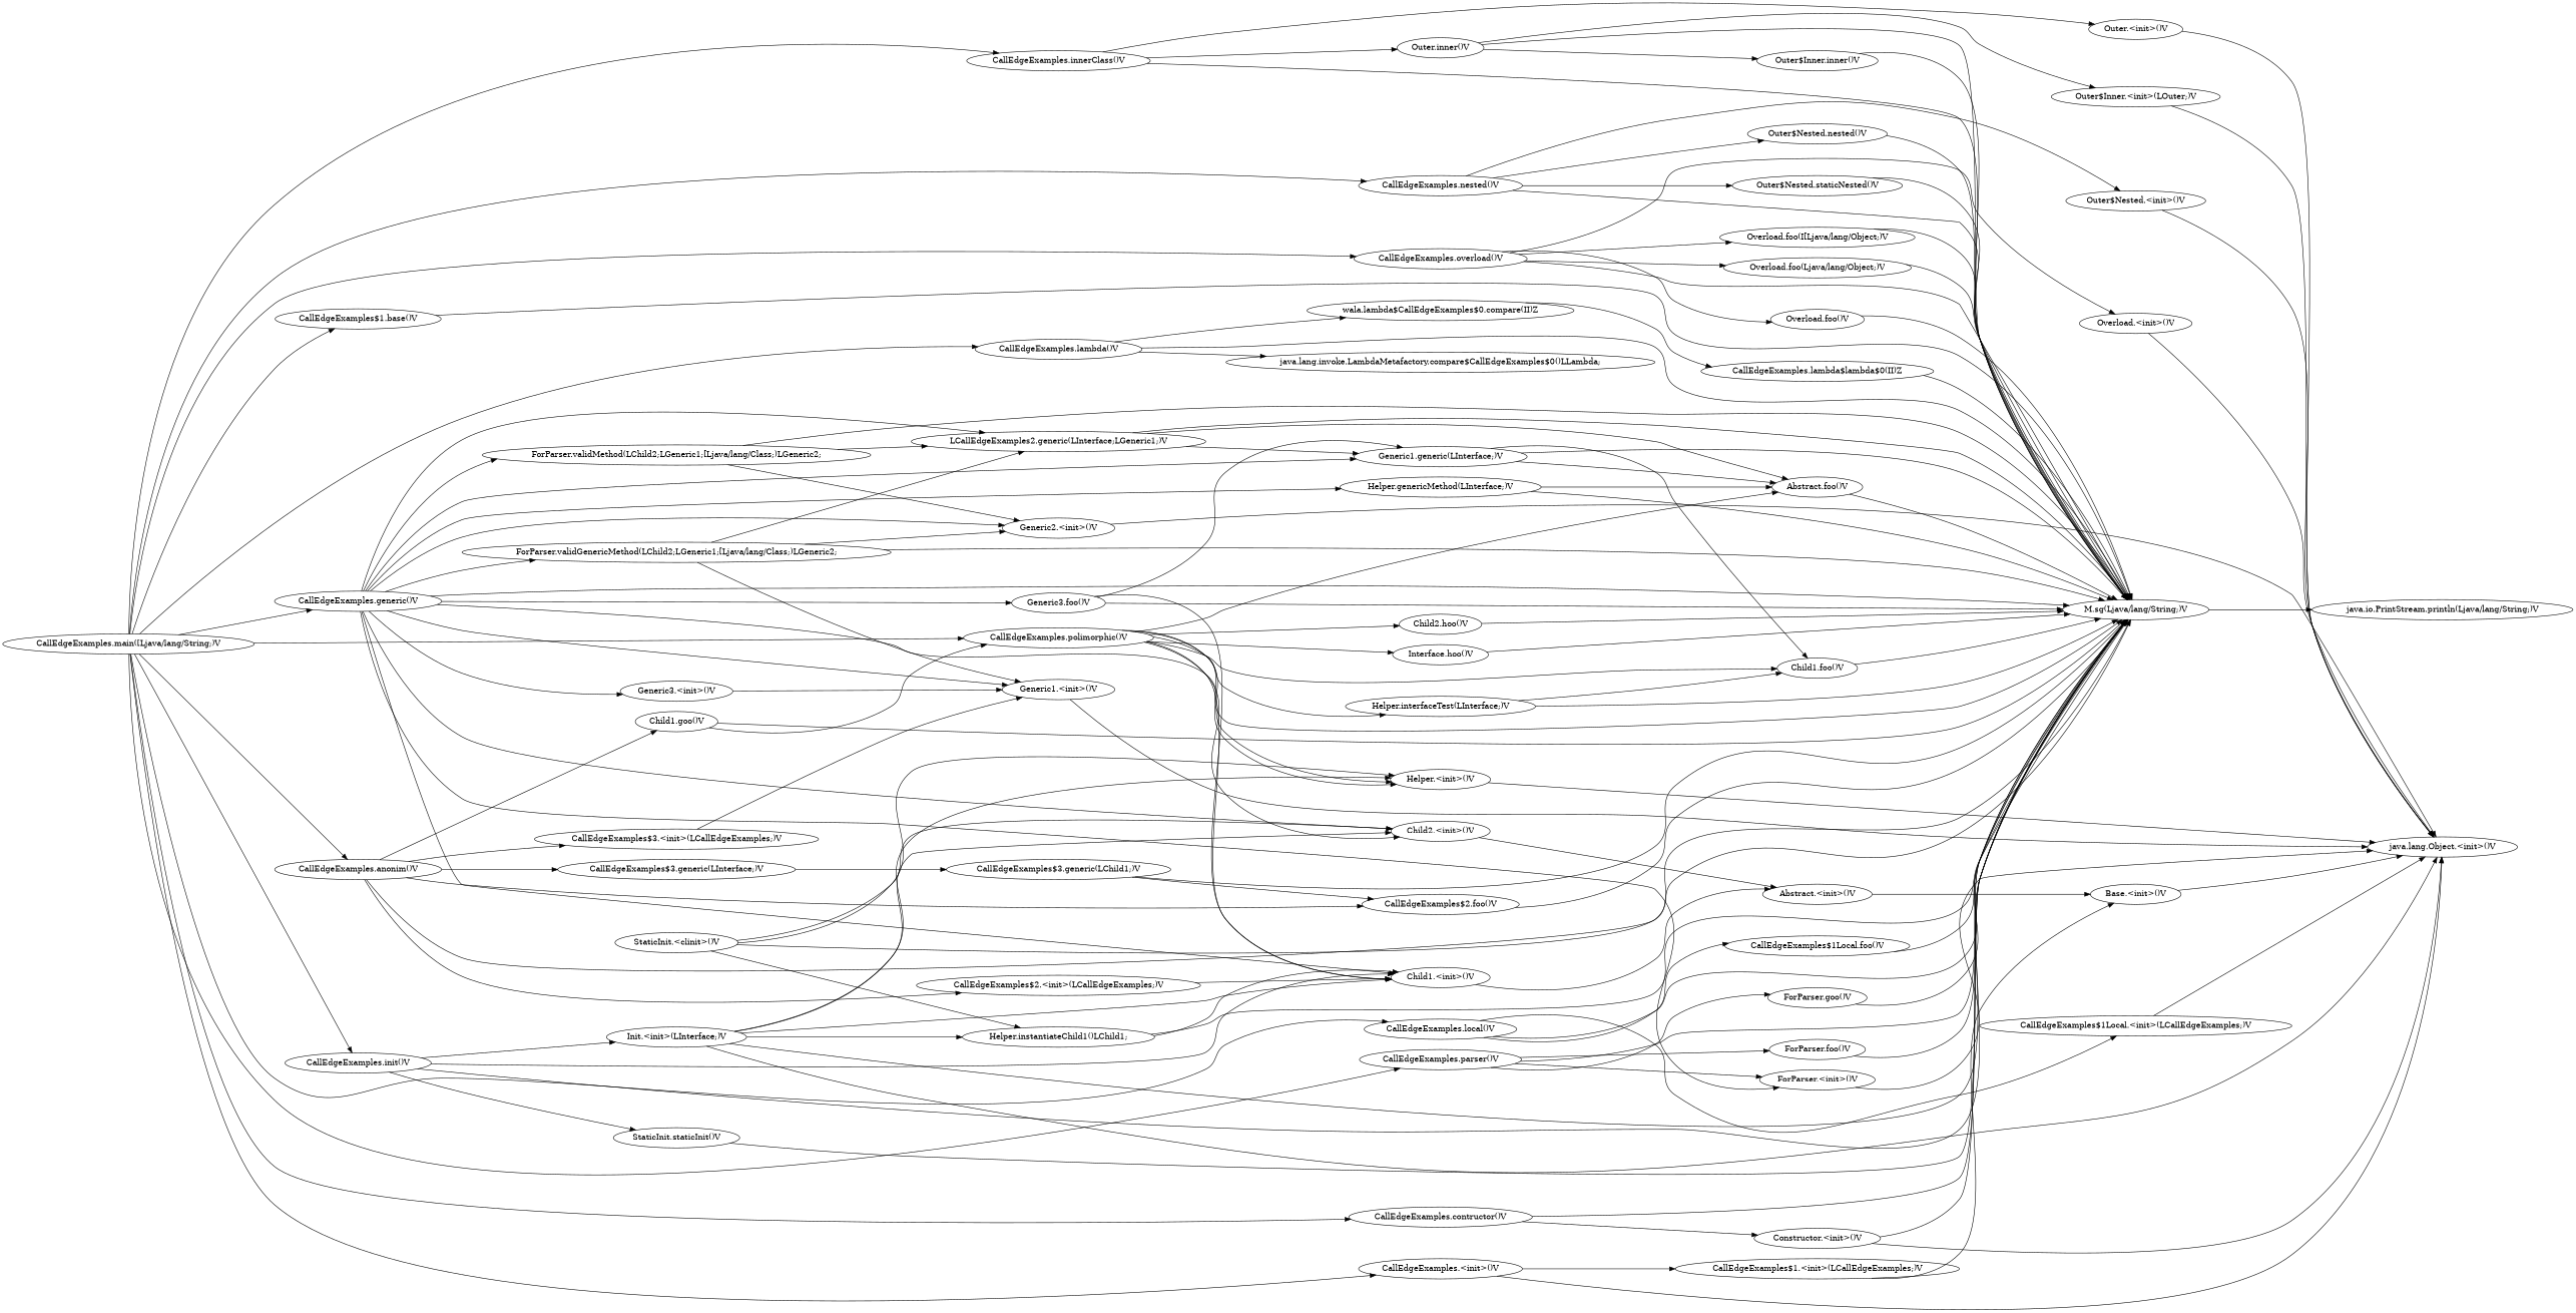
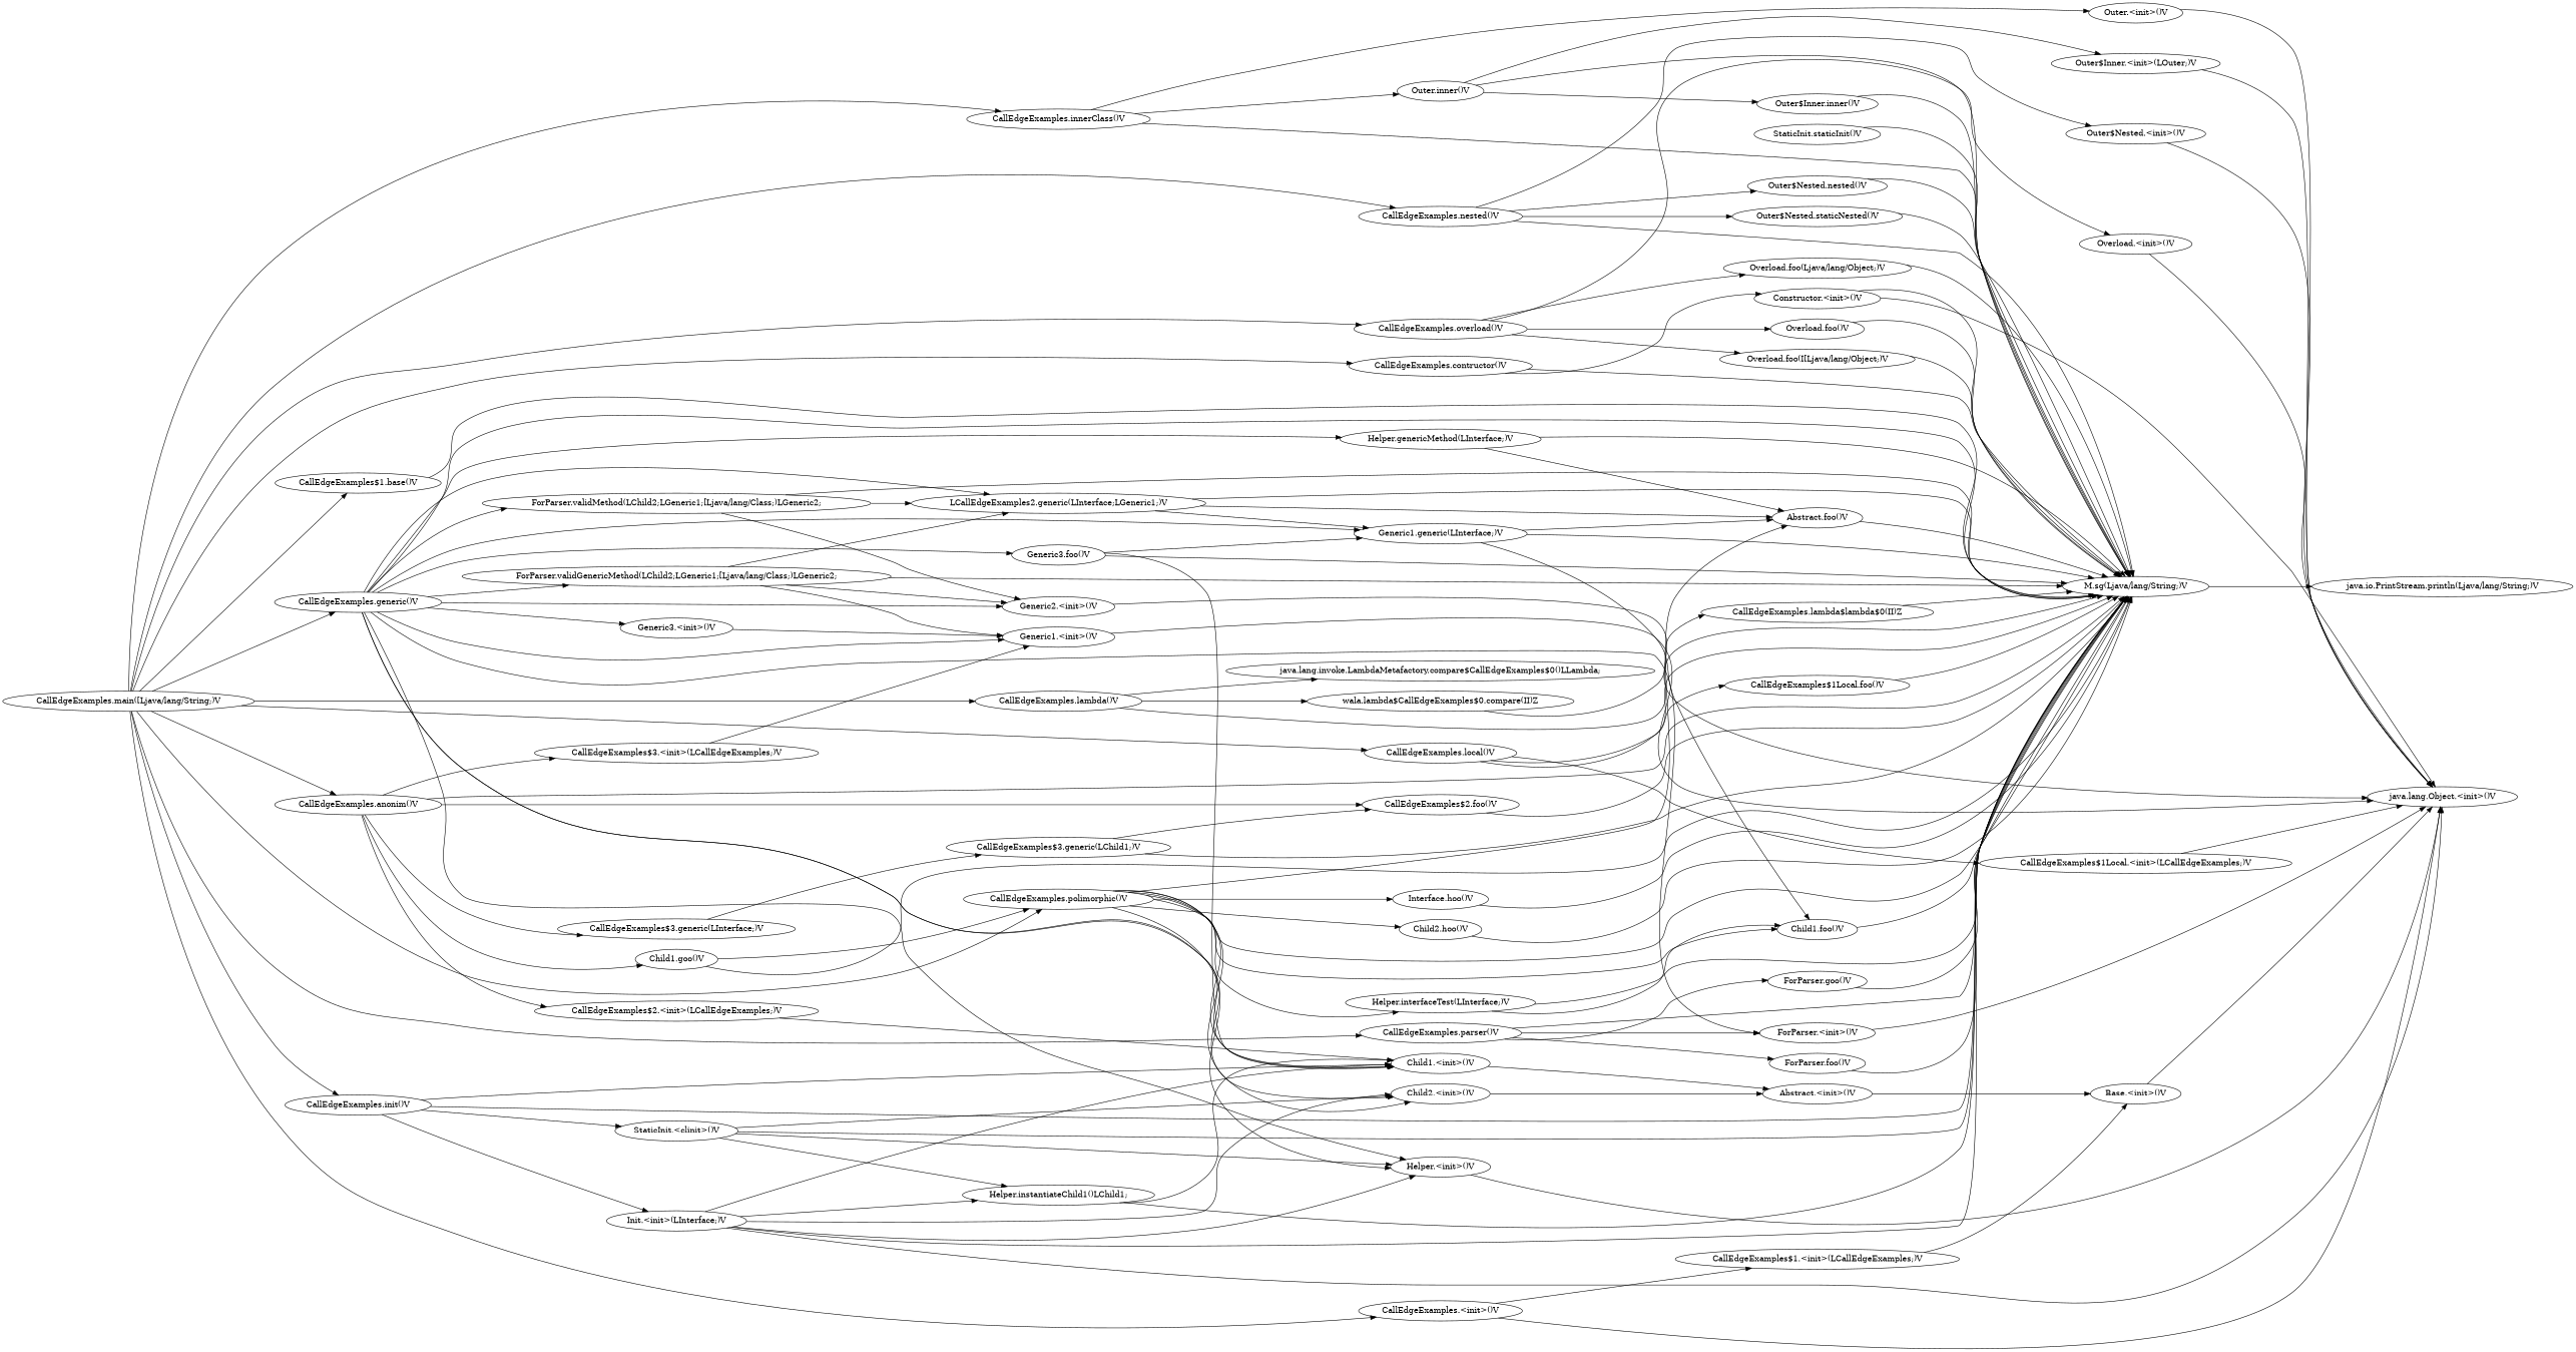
  digraph {
    rankdir=LR
    n1 [label="Abstract.<init>()V"]
    n2 [label="Base.<init>()V"]
    n3 [label="java.lang.Object.<init>()V"]
    n4 [label="Abstract.foo()V"]
    n5 [label="M.sg(Ljava/lang/String;)V"]
    n6 [label="java.io.PrintStream.println(Ljava/lang/String;)V"]
    n7 [label="CallEdgeExamples$1.<init>(LCallEdgeExamples;)V"]
    n8 [label="CallEdgeExamples$1.base()V"]
    n9 [label="CallEdgeExamples$1Local.<init>(LCallEdgeExamples;)V"]
    n10 [label="CallEdgeExamples$1Local.foo()V"]
    n11 [label="CallEdgeExamples$2.<init>(LCallEdgeExamples;)V"]
    n12 [label="Child1.<init>()V"]
    n13 [label="CallEdgeExamples$2.foo()V"]
    n14 [label="CallEdgeExamples$3.<init>(LCallEdgeExamples;)V"]
    n15 [label="Generic1.<init>()V"]
    n16 [label="CallEdgeExamples$3.generic(LChild1;)V"]
    n17 [label="CallEdgeExamples$3.generic(LInterface;)V"]
    n18 [label="CallEdgeExamples.<init>()V"]
    n19 [label="CallEdgeExamples.anonim()V"]
    n20 [label="Child1.goo()V"]
    n21 [label="CallEdgeExamples.polimorphic()V"]
    n22 [label="CallEdgeExamples.contructor()V"]
    n23 [label="Constructor.<init>()V"]
    n24 [label="CallEdgeExamples.generic()V"]
    n25 [label="Child2.<init>()V"]
    n26 [label="ForParser.<init>()V"]
    n27 [label="ForParser.validGenericMethod(LChild2;LGeneric1;[Ljava/lang/Class;)LGeneric2;"]
    n28 [label="ForParser.validMethod(LChild2;LGeneric1;[Ljava/lang/Class;)LGeneric2;"]
    n29 [label="Generic1.generic(LInterface;)V"]
    n30 [label="Generic2.<init>()V"]
    n31 [label="LCallEdgeExamples2.generic(LInterface;LGeneric1;)V"]
    n32 [label="Generic3.<init>()V"]
    n33 [label="Generic3.foo()V"]
    n34 [label="Helper.<init>()V"]
    n35 [label="Helper.genericMethod(LInterface;)V"]
    n36 [label="Child1.foo()V"]
    n37 [label="CallEdgeExamples.init()V"]
    n38 [label="Init.<init>(LInterface;)V"]
    n39 [label="StaticInit.staticInit()V"]
    n40 [label="Helper.instantiateChild1()LChild1;"]
    n41 [label="CallEdgeExamples.innerClass()V"]
    n42 [label="Outer.<init>()V"]
    n43 [label="Outer.inner()V"]
    n44 [label="Outer$Inner.<init>(LOuter;)V"]
    n45 [label="Outer$Inner.inner()V"]
    n46 [label="CallEdgeExamples.lambda$lambda$0(II)Z"]
    n47 [label="CallEdgeExamples.lambda()V"]
    n48 [label="java.lang.invoke.LambdaMetafactory.compare$CallEdgeExamples$0()LLambda;"]
    n49 [label="wala.lambda$CallEdgeExamples$0.compare(II)Z"]
    n50 [label="CallEdgeExamples.local()V"]
    n51 [label="CallEdgeExamples.main([Ljava/lang/String;)V"]
    n52 [label="CallEdgeExamples.nested()V"]
    n53 [label="CallEdgeExamples.overload()V"]
    n54 [label="CallEdgeExamples.parser()V"]
    n55 [label="Outer$Nested.<init>()V"]
    n56 [label="Outer$Nested.nested()V"]
    n57 [label="Outer$Nested.staticNested()V"]
    n58 [label="Overload.<init>()V"]
    n59 [label="Overload.foo()V"]
    n60 [label="Overload.foo(I[Ljava/lang/Object;)V"]
    n61 [label="Overload.foo(Ljava/lang/Object;)V"]
    n62 [label="ForParser.foo()V"]
    n63 [label="ForParser.goo()V"]
    n64 [label="Child2.hoo()V"]
    n65 [label="Helper.interfaceTest(LInterface;)V"]
    n66 [label="Interface.hoo()V"]
    n67 [label="StaticInit.<clinit>()V"]
    n1 -> n2
    n2 -> n3
    n4 -> n5
    n5 -> n6
    n7 -> n2
    n8 -> n5
    n9 -> n3
    n10 -> n5
    n11 -> n12
    n12 -> n1
    n13 -> n5
    n14 -> n15
    n15 -> n3
    n16 -> n5
    n16 -> n13
    n17 -> n16
    n18 -> n3
    n18 -> n7
    n19 -> n5
    n19 -> n11
    n19 -> n13
    n19 -> n14
    n19 -> n17
    n19 -> n20
    n20 -> n5
    n20 -> n21
    n21 -> n4
    n21 -> n5
    n21 -> n12
    n21 -> n25
    n21 -> n34
    n21 -> n36
    n21 -> n64
    n21 -> n65
    n21 -> n66
    n22 -> n5
    n22 -> n23
    n23 -> n3
    n23 -> n5
    n24 -> n5
    n24 -> n12
    n24 -> n15
    n24 -> n25
    n24 -> n26
    n24 -> n27
    n24 -> n28
    n24 -> n29
    n24 -> n30
    n24 -> n31
    n24 -> n32
    n24 -> n33
    n24 -> n34
    n24 -> n35
    n25 -> n1
    n26 -> n3
    n27 -> n5
    n27 -> n15
    n27 -> n30
    n27 -> n31
    n28 -> n5
    n28 -> n30
    n28 -> n31
    n29 -> n4
    n29 -> n5
    n29 -> n36
    n30 -> n3
    n31 -> n4
    n31 -> n5
    n31 -> n29
    n32 -> n15
    n33 -> n5
    n33 -> n12
    n33 -> n29
    n34 -> n3
    n35 -> n4
    n35 -> n5
    n36 -> n5
    n37 -> n5
    n37 -> n12
    n37 -> n38
-   n37 -> n39
+   n37 -> n67
    n38 -> n3
    n38 -> n5
    n38 -> n12
    n38 -> n25
    n38 -> n34
    n38 -> n40
    n39 -> n5
    n40 -> n5
    n40 -> n12
    n41 -> n5
    n41 -> n42
    n41 -> n43
    n42 -> n3
    n43 -> n5
    n43 -> n44
    n43 -> n45
    n44 -> n3
    n45 -> n5
    n46 -> n5
    n47 -> n5
    n47 -> n48
    n47 -> n49
    n49 -> n46
    n50 -> n5
    n50 -> n9
    n50 -> n10
    n51 -> n8
    n51 -> n18
    n51 -> n19
    n51 -> n21
    n51 -> n22
    n51 -> n24
    n51 -> n37
    n51 -> n41
    n51 -> n47
    n51 -> n50
    n51 -> n52
    n51 -> n53
    n51 -> n54
    n52 -> n5
    n52 -> n55
    n52 -> n56
    n52 -> n57
-   n53 -> n5
    n53 -> n58
    n53 -> n59
    n53 -> n60
    n53 -> n61
    n54 -> n5
    n54 -> n26
    n54 -> n62
    n54 -> n63
    n55 -> n3
    n56 -> n5
    n57 -> n5
    n58 -> n3
    n59 -> n5
    n60 -> n5
    n61 -> n5
    n62 -> n5
    n63 -> n5
    n64 -> n5
    n65 -> n5
    n65 -> n36
    n66 -> n5
    n67 -> n5
    n67 -> n25
    n67 -> n34
    n67 -> n40
  }
